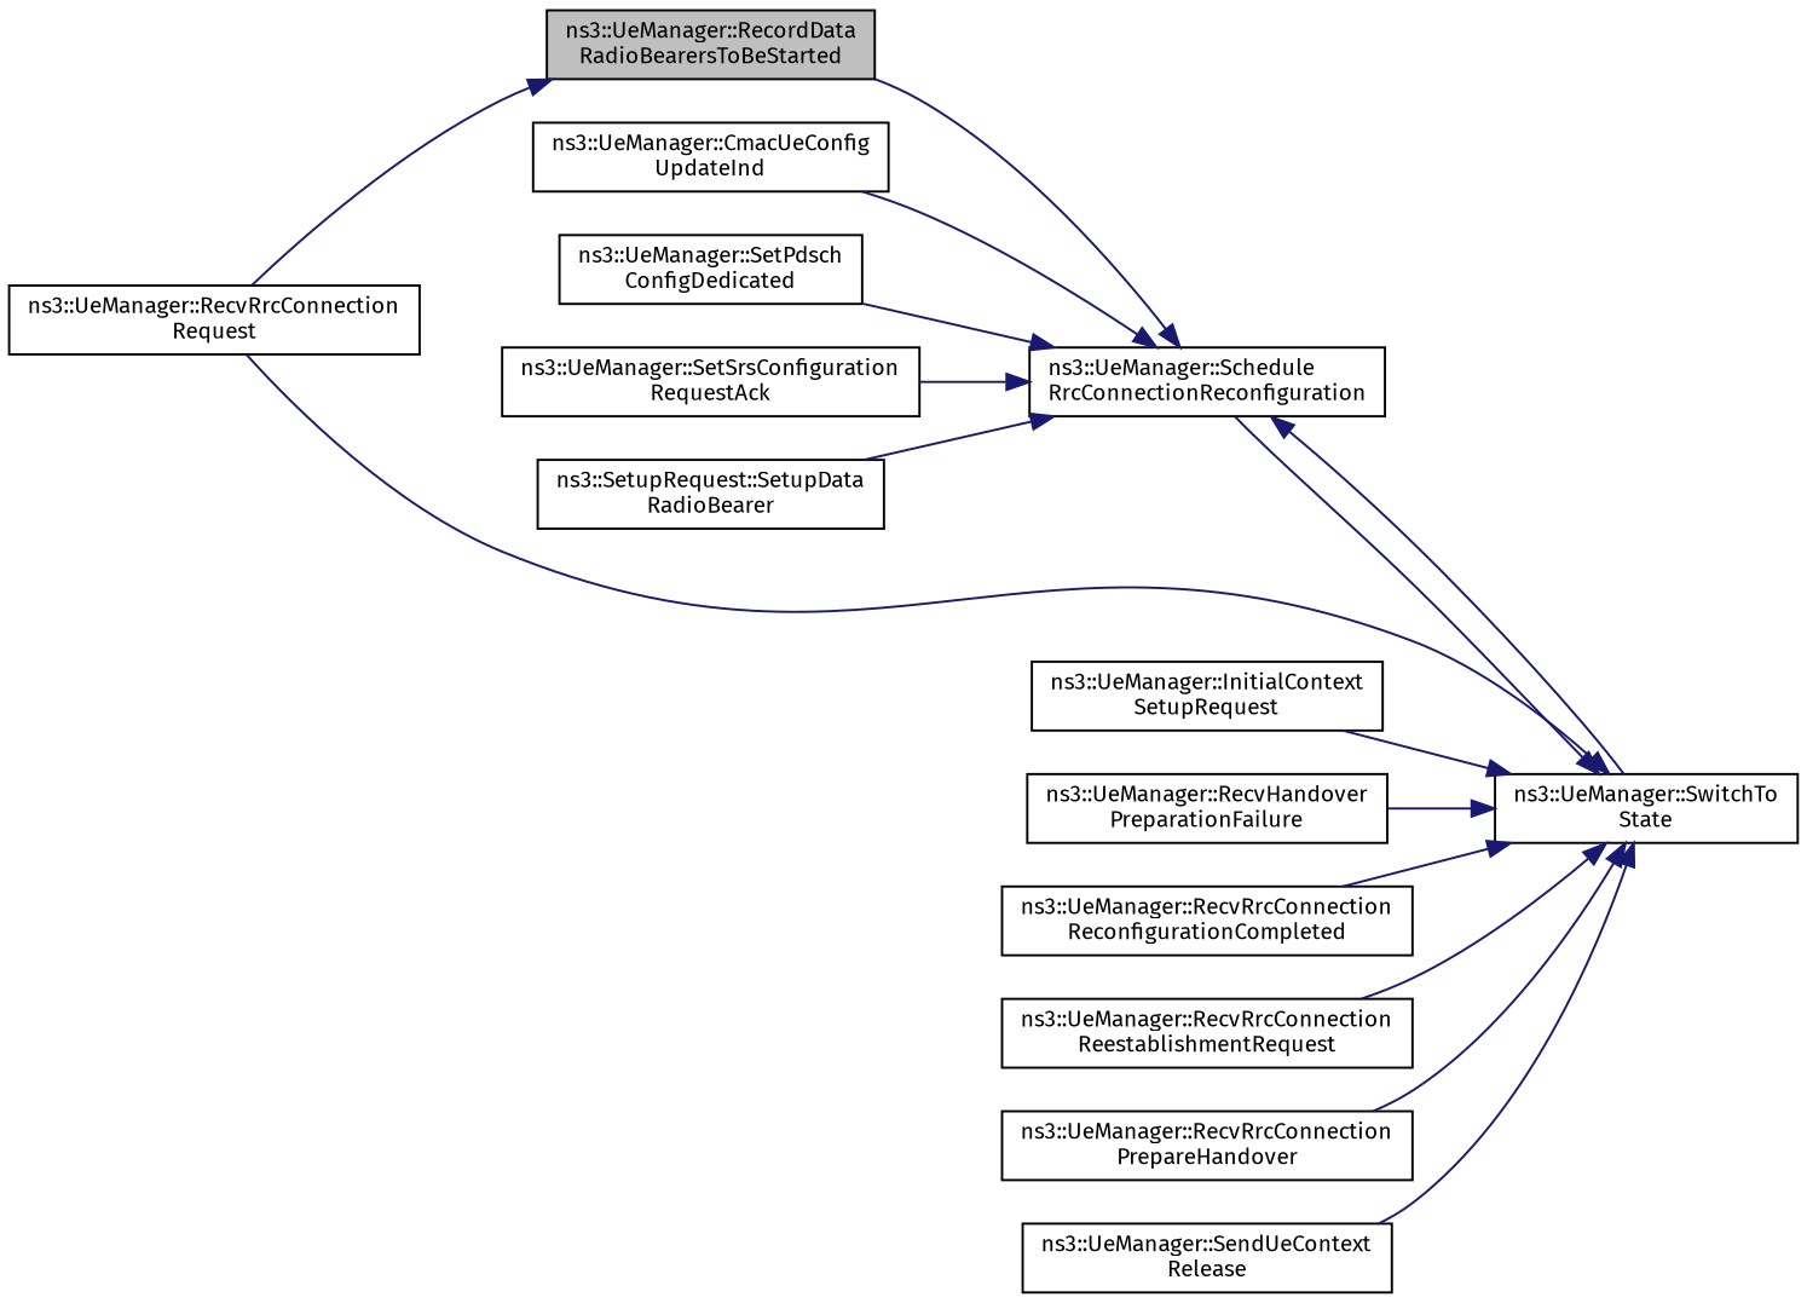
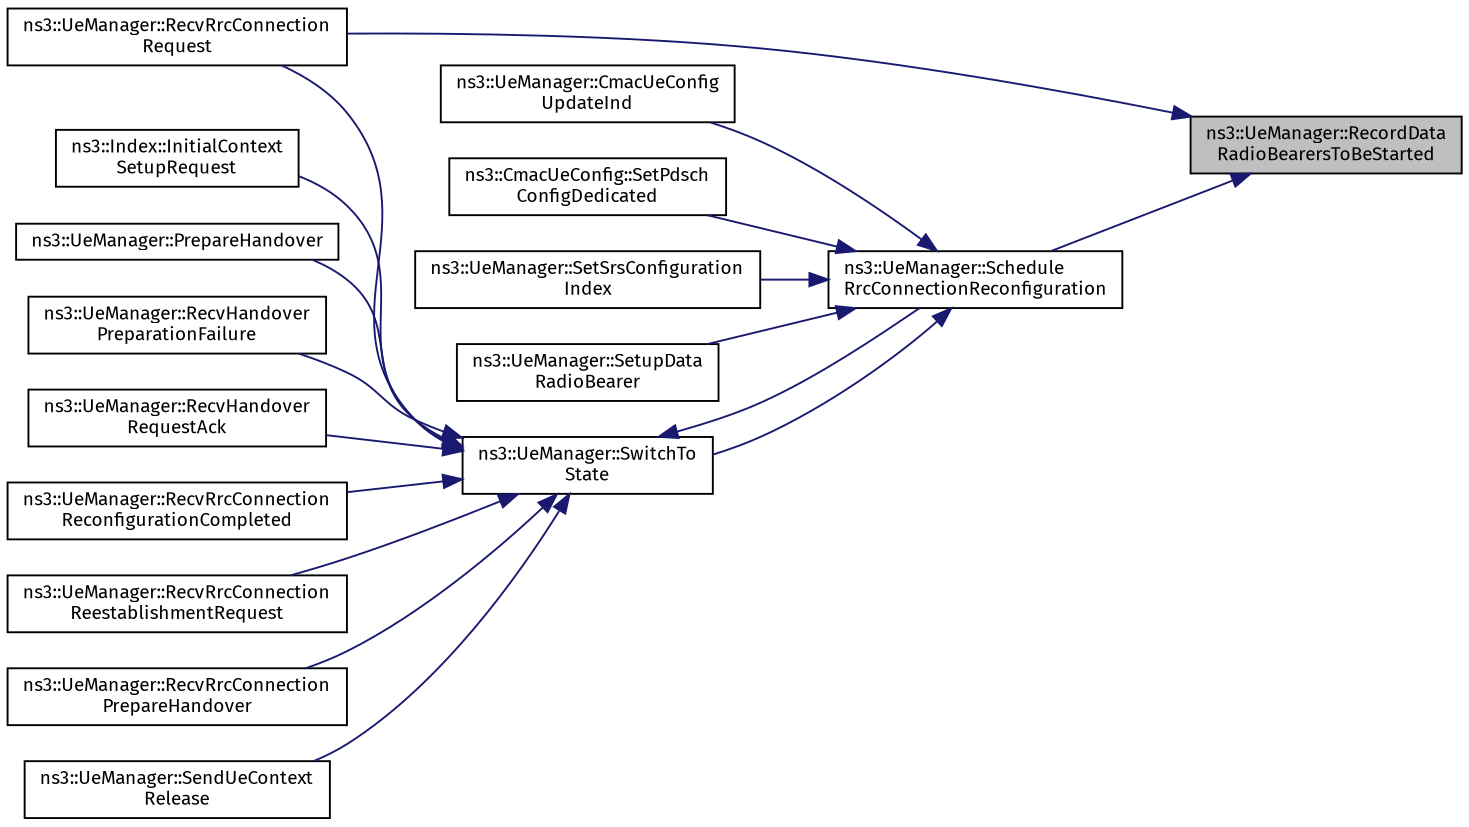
  digraph {
    fontname="Fira Sans"
    rankdir=RL
    node [color=black fillcolor=white fontname="Fira Sans" fontsize=10 shape=record style=filled]
    edge [color=midnightblue dir=back fontname="Fira Sans" fontsize=10 labelfontname=Helvetica labelfontsize=10 style=solid]
    n1 [fillcolor=grey75 fontcolor=black height=0.2 label="ns3::UeManager::RecordData\lRadioBearersToBeStarted" width=0.4]
    n2 [height=0.2 label="ns3::UeManager::RecvRrcConnection\lRequest" width=0.4]
    n3 [height=0.2 label="ns3::UeManager::Schedule\lRrcConnectionReconfiguration" width=0.4]
    n4 [height=0.2 label="ns3::UeManager::CmacUeConfig\lUpdateInd" width=0.4]
-   n5 [height=0.2 label="ns3::UeManager::SetPdsch\lConfigDedicated" width=0.4]
-   n6 [height=0.2 label="ns3::UeManager::SetSrsConfiguration\lRequestAck" width=0.4]
-   n7 [height=0.2 label="ns3::SetupRequest::SetupData\lRadioBearer" width=0.4]
+   n5 [height=0.2 label="ns3::CmacUeConfig::SetPdsch\lConfigDedicated" width=0.4]
+   n6 [height=0.2 label="ns3::UeManager::SetSrsConfiguration\lIndex" width=0.4]
+   n7 [height=0.2 label="ns3::UeManager::SetupData\lRadioBearer" width=0.4]
    n8 [height=0.2 label="ns3::UeManager::SwitchTo\lState" width=0.4]
-   n9 [height=0.2 label="ns3::UeManager::InitialContext\lSetupRequest" width=0.4]
+   n9 [height=0.2 label="ns3::Index::InitialContext\lSetupRequest" width=0.4]
+   n10 [height=0.2 label="ns3::UeManager::PrepareHandover" width=0.4]
    n11 [height=0.2 label="ns3::UeManager::RecvHandover\lPreparationFailure" width=0.4]
+   n12 [height=0.2 label="ns3::UeManager::RecvHandover\lRequestAck" width=0.4]
    n13 [height=0.2 label="ns3::UeManager::RecvRrcConnection\lReconfigurationCompleted" width=0.4]
    n14 [height=0.2 label="ns3::UeManager::RecvRrcConnection\lReestablishmentRequest" width=0.4]
    n15 [height=0.2 label="ns3::UeManager::RecvRrcConnection\lPrepareHandover" width=0.4]
    n16 [height=0.2 label="ns3::UeManager::SendUeContext\lRelease" width=0.4]
    n1 -> n2
-   n3 -> n1
+   n1 -> n3
    n3 -> n4
    n3 -> n5
    n3 -> n6
    n3 -> n7
    n3 -> n8
    n8 -> n2
    n8 -> n3
    n8 -> n9
+   n8 -> n10
    n8 -> n11
+   n8 -> n12
    n8 -> n13
    n8 -> n14
    n8 -> n15
    n8 -> n16
  }
